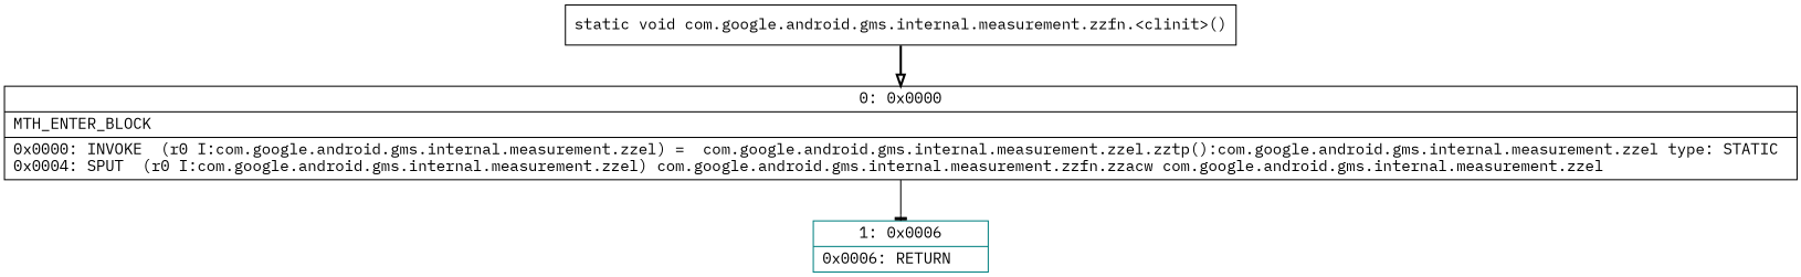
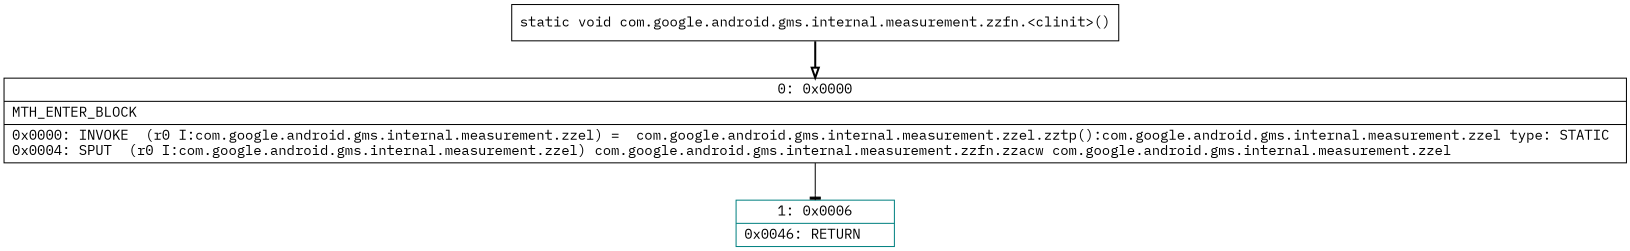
  digraph {
    fontname="IBM Plex Mono"
    node [shape=record color=black fontname="IBM Plex Mono"]
    edge [fontname="IBM Plex Mono"]
    n1 [label="{0\:\ 0x0000|MTH_ENTER_BLOCK\l|0x0000: INVOKE  (r0 I:com.google.android.gms.internal.measurement.zzel) =  com.google.android.gms.internal.measurement.zzel.zztp():com.google.android.gms.internal.measurement.zzel type: STATIC \l0x0004: SPUT  (r0 I:com.google.android.gms.internal.measurement.zzel) com.google.android.gms.internal.measurement.zzfn.zzacw com.google.android.gms.internal.measurement.zzel \l}"]
-   n2 [label="{1\:\ 0x0006|0x0006: RETURN   \l}" color=teal]
+   n2 [label="{1\:\ 0x0006|0x0046: RETURN   \l}" color=teal]
    n3 [label="{static void com.google.android.gms.internal.measurement.zzfn.\<clinit\>() }"]
    n1 -> n2 [style=solid arrowhead=tee]
    n3 -> n1 [style=bold arrowhead=onormal]
  }
